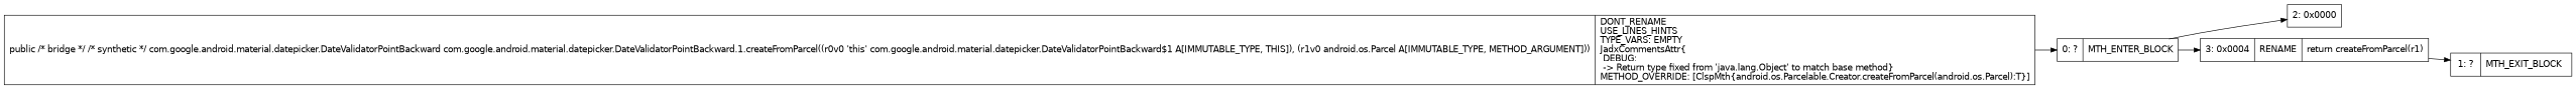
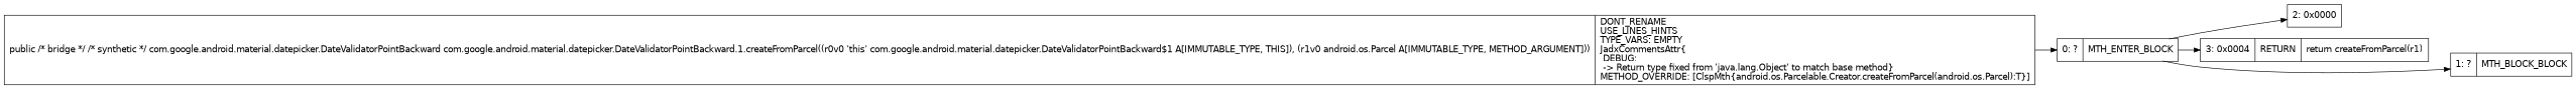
  digraph {
    fontname="DejaVu Sans"
    rankdir=LR
    node [fontname="DejaVu Sans" shape=record]
    edge [fontname="DejaVu Sans"]
    n1 [label="{0\:\ ?|MTH_ENTER_BLOCK\l}"]
    n2 [label="{2\:\ 0x0000}"]
-   n3 [label="{3\:\ 0x0004|RENAME\l|return createFromParcel(r1)\l}"]
-   n4 [label="{1\:\ ?|MTH_EXIT_BLOCK\l}"]
+   n3 [label="{3\:\ 0x0004|RETURN\l|return createFromParcel(r1)\l}"]
+   n4 [label="{1\:\ ?|MTH_BLOCK_BLOCK\l}"]
    n5 [label="{public \/* bridge *\/ \/* synthetic *\/ com.google.android.material.datepicker.DateValidatorPointBackward com.google.android.material.datepicker.DateValidatorPointBackward.1.createFromParcel((r0v0 'this' com.google.android.material.datepicker.DateValidatorPointBackward$1 A[IMMUTABLE_TYPE, THIS]), (r1v0 android.os.Parcel A[IMMUTABLE_TYPE, METHOD_ARGUMENT]))  | DONT_RENAME\lUSE_LINES_HINTS\lTYPE_VARS: EMPTY\lJadxCommentsAttr\{\l DEBUG: \l \-\> Return type fixed from 'java.lang.Object' to match base method\}\lMETHOD_OVERRIDE: [ClspMth\{android.os.Parcelable.Creator.createFromParcel(android.os.Parcel):T\}]\l}"]
    n1 -> n2
    n1 -> n3
-   n3 -> n4
+   n1 -> n4
    n5 -> n1
  }
